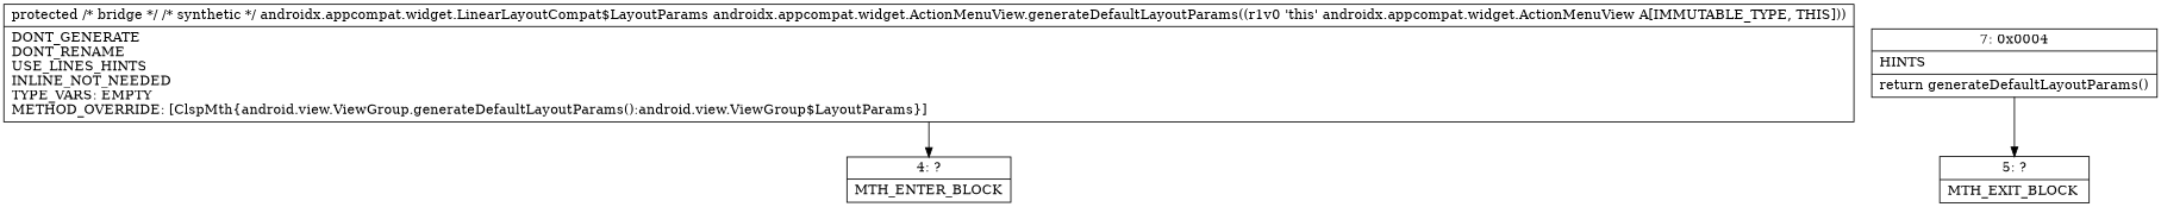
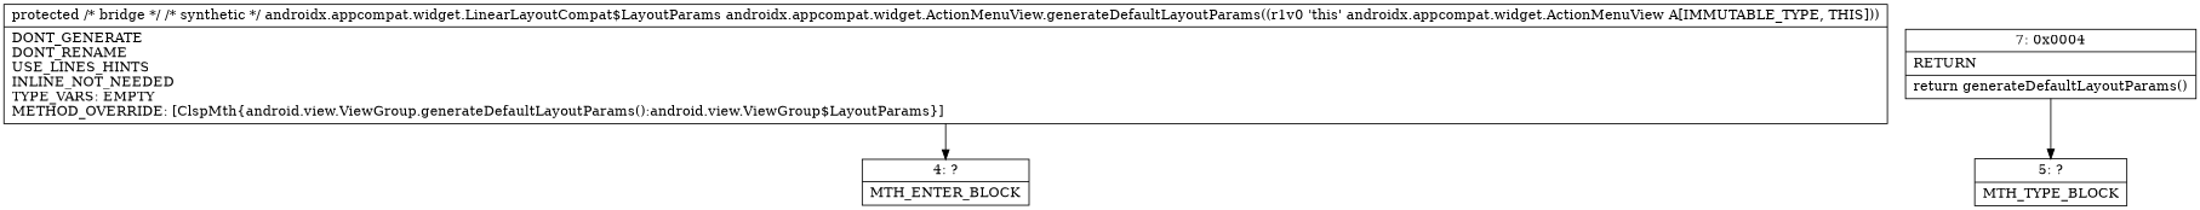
  digraph {
    node [shape=record]
    n1 [label="{4\:\ ?|MTH_ENTER_BLOCK\l}"]
-   n2 [label="{7\:\ 0x0004|HINTS\l|return generateDefaultLayoutParams()\l}"]
-   n3 [label="{5\:\ ?|MTH_EXIT_BLOCK\l}"]
+   n2 [label="{7\:\ 0x0004|RETURN\l|return generateDefaultLayoutParams()\l}"]
+   n3 [label="{5\:\ ?|MTH_TYPE_BLOCK\l}"]
    n4 [label="{protected \/* bridge *\/ \/* synthetic *\/ androidx.appcompat.widget.LinearLayoutCompat$LayoutParams androidx.appcompat.widget.ActionMenuView.generateDefaultLayoutParams((r1v0 'this' androidx.appcompat.widget.ActionMenuView A[IMMUTABLE_TYPE, THIS]))  | DONT_GENERATE\lDONT_RENAME\lUSE_LINES_HINTS\lINLINE_NOT_NEEDED\lTYPE_VARS: EMPTY\lMETHOD_OVERRIDE: [ClspMth\{android.view.ViewGroup.generateDefaultLayoutParams():android.view.ViewGroup$LayoutParams\}]\l}"]
    n2 -> n3
    n4 -> n1
  }
